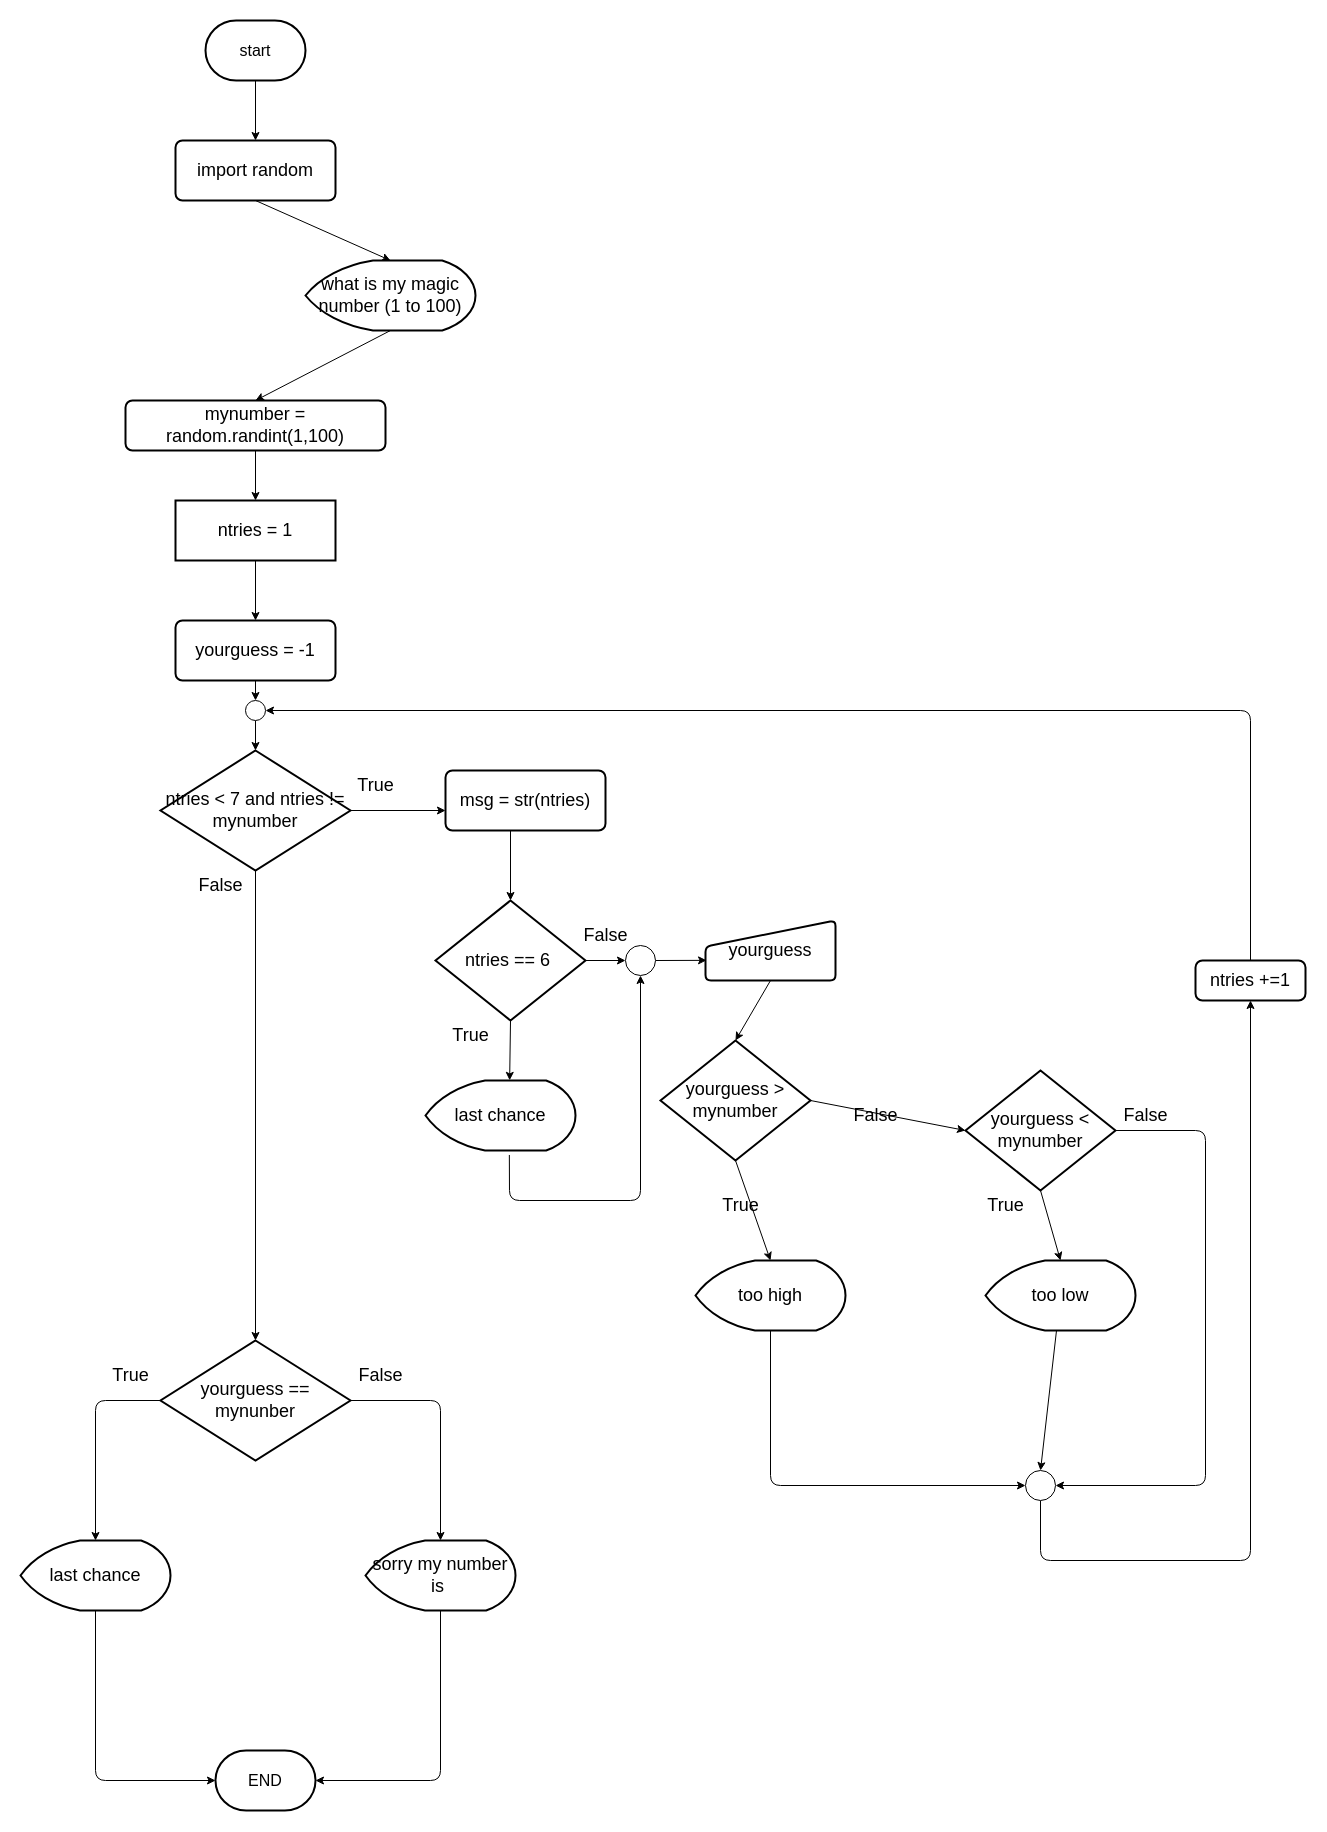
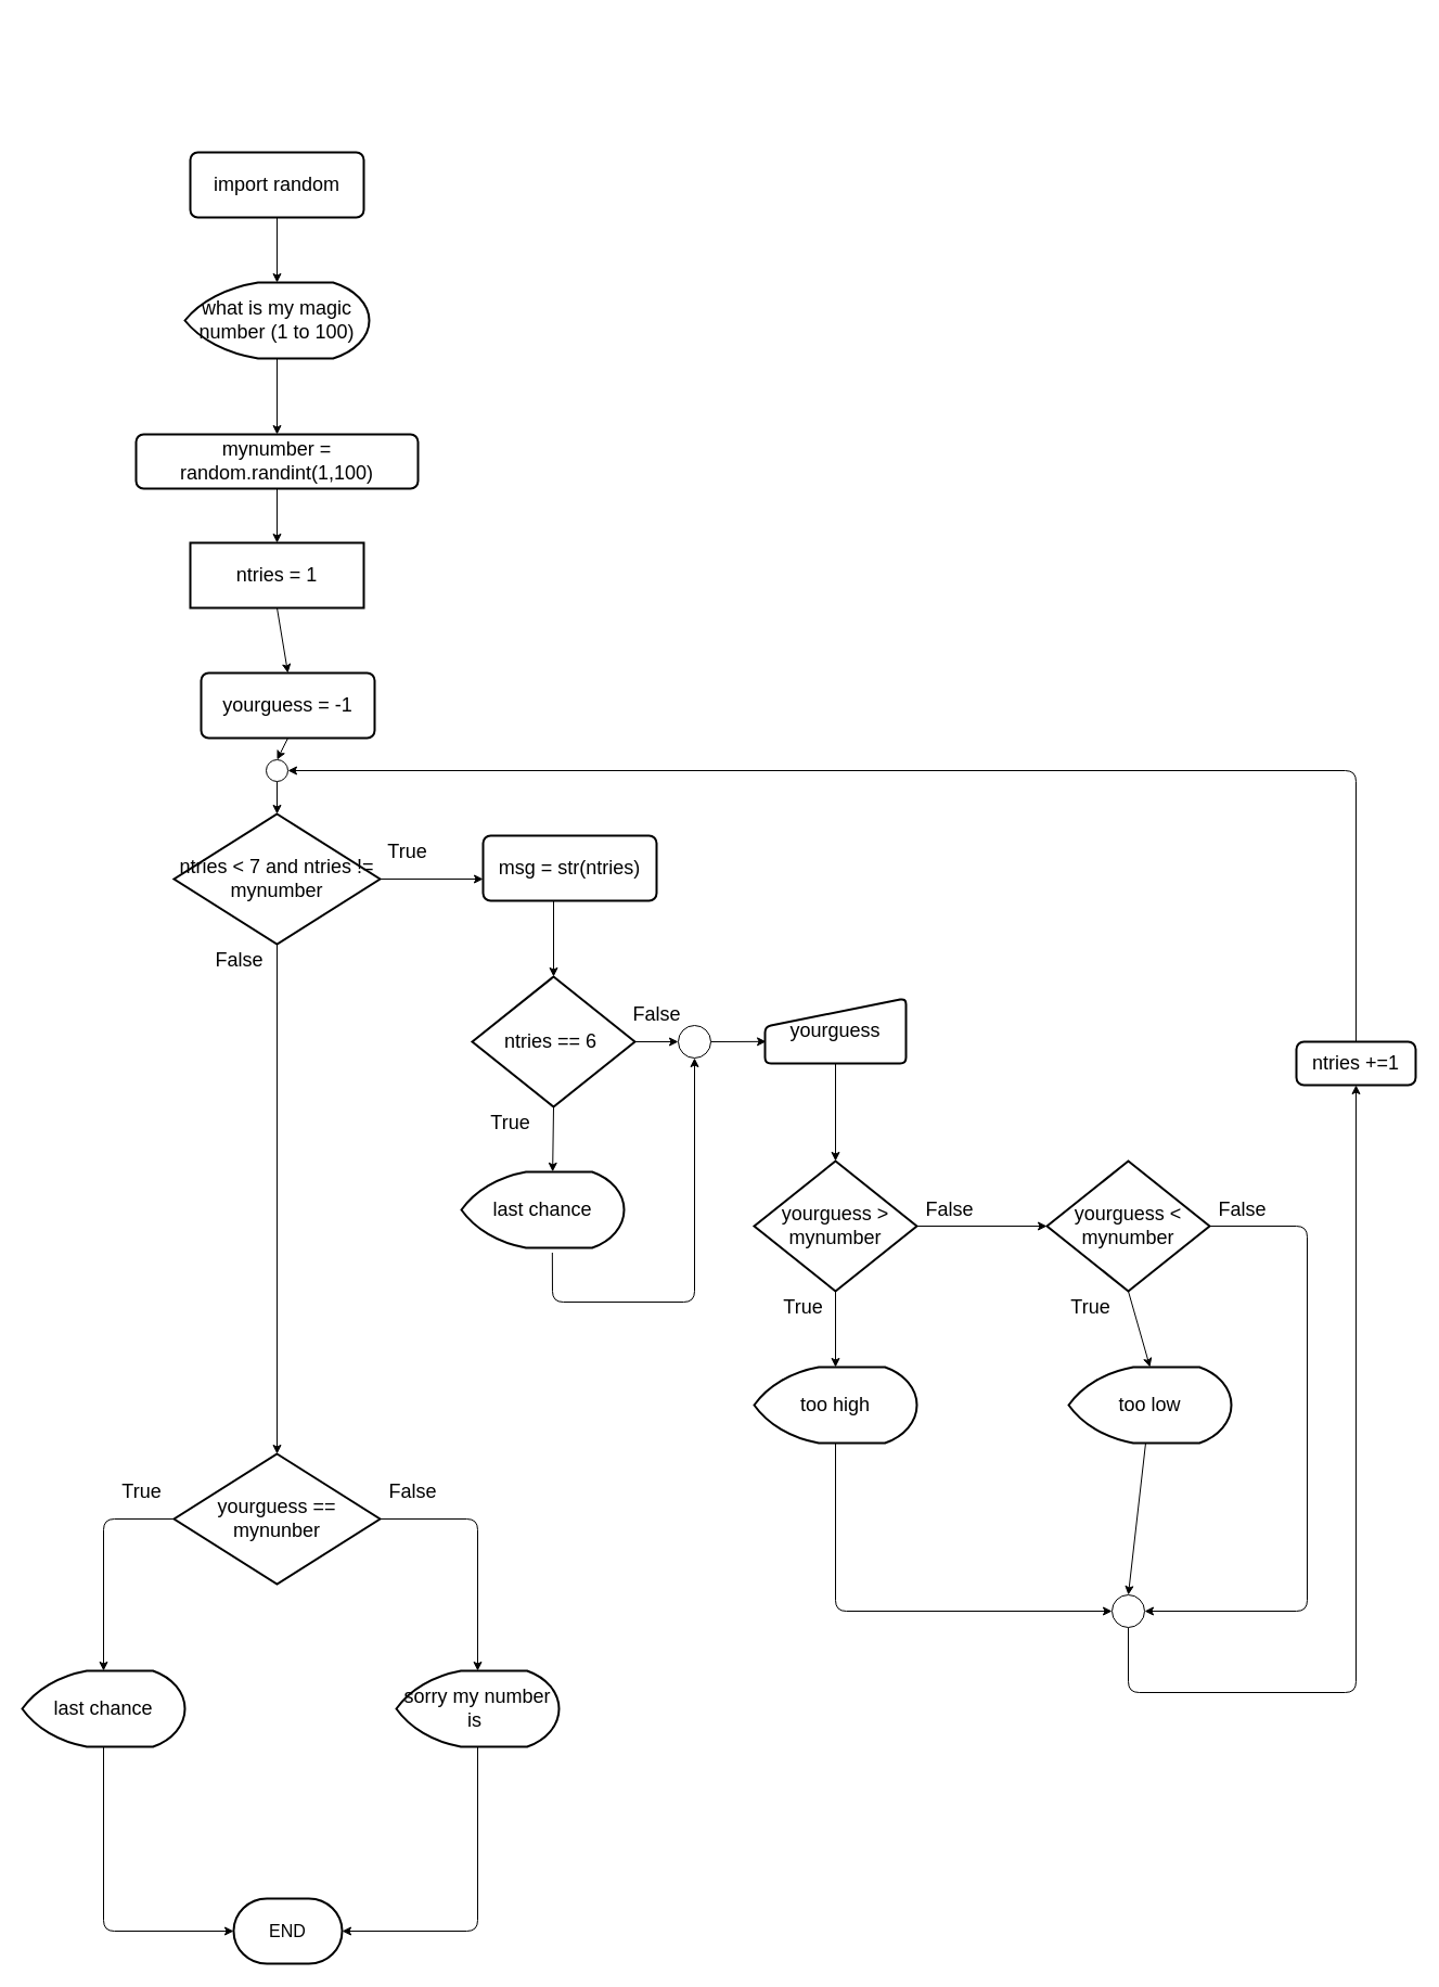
  <mxCell id="0" />
  <mxCell id="1" parent="0" />
- <mxCell id="2" style="edgeStyle=none;html=1;exitX=0.5;exitY=1;exitDx=0;exitDy=0;exitPerimeter=0;entryX=0.5;entryY=0;entryDx=0;entryDy=0;fontSize=18;" edge="1" parent="1" source="3" target="5"><mxGeometry relative="1" as="geometry" /></mxCell>
- <mxCell id="3" value="&lt;font size=&quot;3&quot;&gt;start&lt;br&gt;&lt;/font&gt;" style="strokeWidth=2;html=1;shape=mxgraph.flowchart.terminator;whiteSpace=wrap;" vertex="1" parent="1"><mxGeometry x="205" y="20" width="100" height="60" as="geometry" /></mxCell>
  <mxCell id="4" style="edgeStyle=none;html=1;exitX=0.5;exitY=1;exitDx=0;exitDy=0;entryX=0.5;entryY=0;entryDx=0;entryDy=0;entryPerimeter=0;fontSize=18;" edge="1" parent="1" source="5" target="7"><mxGeometry relative="1" as="geometry" /></mxCell>
  <mxCell id="5" value="import random" style="rounded=1;whiteSpace=wrap;html=1;absoluteArcSize=1;arcSize=14;strokeWidth=2;fontSize=18;" vertex="1" parent="1"><mxGeometry x="175" y="140" width="160" height="60" as="geometry" /></mxCell>
  <mxCell id="6" style="edgeStyle=none;html=1;exitX=0.5;exitY=1;exitDx=0;exitDy=0;exitPerimeter=0;entryX=0.5;entryY=0;entryDx=0;entryDy=0;fontSize=18;" edge="1" parent="1" source="7" target="9"><mxGeometry relative="1" as="geometry" /></mxCell>
- <mxCell id="7" value="what is my magic number (1 to 100)" style="strokeWidth=2;html=1;shape=mxgraph.flowchart.display;whiteSpace=wrap;fontSize=18;" vertex="1" parent="1"><mxGeometry x="305" y="260" width="170" height="70" as="geometry" /></mxCell>
+ <mxCell id="7" value="what is my magic number (1 to 100)" style="strokeWidth=2;html=1;shape=mxgraph.flowchart.display;whiteSpace=wrap;fontSize=18;" vertex="1" parent="1"><mxGeometry x="170" y="260" width="170" height="70" as="geometry" /></mxCell>
  <mxCell id="8" style="edgeStyle=none;html=1;exitX=0.5;exitY=1;exitDx=0;exitDy=0;entryX=0.5;entryY=0;entryDx=0;entryDy=0;fontSize=18;" edge="1" parent="1" source="9" target="11"><mxGeometry relative="1" as="geometry" /></mxCell>
  <mxCell id="9" value="mynumber = random.randint(1,100)" style="rounded=1;whiteSpace=wrap;html=1;absoluteArcSize=1;arcSize=14;strokeWidth=2;fontSize=18;" vertex="1" parent="1"><mxGeometry x="125" y="400" width="260" height="50" as="geometry" /></mxCell>
  <mxCell id="10" style="edgeStyle=none;html=1;exitX=0.5;exitY=1;exitDx=0;exitDy=0;entryX=0.5;entryY=0;entryDx=0;entryDy=0;fontSize=18;" edge="1" parent="1" source="11" target="13"><mxGeometry relative="1" as="geometry" /></mxCell>
  <mxCell id="11" value="ntries = 1" style="whiteSpace=wrap;html=1;absoluteArcSize=1;arcSize=14;strokeWidth=2;fontSize=18;rounded=0;" vertex="1" parent="1"><mxGeometry x="175" y="500" width="160" height="60" as="geometry" /></mxCell>
  <mxCell id="12" style="edgeStyle=none;html=1;exitX=0.5;exitY=1;exitDx=0;exitDy=0;entryX=0.5;entryY=0;entryDx=0;entryDy=0;fontSize=18;" edge="1" parent="1" source="13" target="61"><mxGeometry relative="1" as="geometry" /></mxCell>
- <mxCell id="13" value="yourguess = -1" style="rounded=1;whiteSpace=wrap;html=1;absoluteArcSize=1;arcSize=14;strokeWidth=2;fontSize=18;" vertex="1" parent="1"><mxGeometry x="175" y="620" width="160" height="60" as="geometry" /></mxCell>
+ <mxCell id="13" value="yourguess = -1" style="rounded=1;whiteSpace=wrap;html=1;absoluteArcSize=1;arcSize=14;strokeWidth=2;fontSize=18;" vertex="1" parent="1"><mxGeometry x="185" y="620" width="160" height="60" as="geometry" /></mxCell>
  <mxCell id="14" style="edgeStyle=none;html=1;exitX=1;exitY=0.5;exitDx=0;exitDy=0;exitPerimeter=0;fontSize=18;" edge="1" parent="1" source="16"><mxGeometry relative="1" as="geometry"><mxPoint x="445" y="810" as="targetPoint" /></mxGeometry></mxCell>
  <mxCell id="15" style="edgeStyle=none;html=1;exitX=0.5;exitY=1;exitDx=0;exitDy=0;exitPerimeter=0;entryX=0.5;entryY=0;entryDx=0;entryDy=0;entryPerimeter=0;fontSize=18;" edge="1" parent="1" source="16" target="41"><mxGeometry relative="1" as="geometry" /></mxCell>
  <mxCell id="16" value="ntries &amp;lt; 7 and ntries != mynumber" style="strokeWidth=2;html=1;shape=mxgraph.flowchart.decision;whiteSpace=wrap;fontSize=18;" vertex="1" parent="1"><mxGeometry x="160" y="750" width="190" height="120" as="geometry" /></mxCell>
  <mxCell id="17" style="edgeStyle=none;html=1;exitX=0.5;exitY=1;exitDx=0;exitDy=0;entryX=0.5;entryY=0;entryDx=0;entryDy=0;entryPerimeter=0;fontSize=18;" edge="1" parent="1" target="20"><mxGeometry relative="1" as="geometry"><mxPoint x="510" y="830" as="sourcePoint" /></mxGeometry></mxCell>
  <mxCell id="18" style="edgeStyle=none;html=1;exitX=0.5;exitY=1;exitDx=0;exitDy=0;exitPerimeter=0;entryX=0.561;entryY=-0.002;entryDx=0;entryDy=0;entryPerimeter=0;fontSize=18;" edge="1" parent="1" source="20" target="22"><mxGeometry relative="1" as="geometry" /></mxCell>
  <mxCell id="19" style="edgeStyle=none;html=1;exitX=1;exitY=0.5;exitDx=0;exitDy=0;exitPerimeter=0;entryX=0;entryY=0.5;entryDx=0;entryDy=0;fontSize=18;" edge="1" parent="1" source="20" target="38"><mxGeometry relative="1" as="geometry" /></mxCell>
  <mxCell id="20" value="ntries == 6&amp;nbsp;" style="strokeWidth=2;html=1;shape=mxgraph.flowchart.decision;whiteSpace=wrap;fontSize=18;" vertex="1" parent="1"><mxGeometry x="435" y="900" width="150" height="120" as="geometry" /></mxCell>
  <mxCell id="21" style="edgeStyle=none;html=1;exitX=0.559;exitY=1.064;exitDx=0;exitDy=0;exitPerimeter=0;entryX=0.5;entryY=1;entryDx=0;entryDy=0;fontSize=18;" edge="1" parent="1" source="22" target="38"><mxGeometry relative="1" as="geometry"><Array as="points"><mxPoint x="509" y="1200" /><mxPoint x="640" y="1200" /></Array></mxGeometry></mxCell>
  <mxCell id="22" value="last chance" style="strokeWidth=2;html=1;shape=mxgraph.flowchart.display;whiteSpace=wrap;fontSize=18;" vertex="1" parent="1"><mxGeometry x="425" y="1080" width="150" height="70" as="geometry" /></mxCell>
  <mxCell id="23" style="edgeStyle=none;html=1;exitX=0.5;exitY=1;exitDx=0;exitDy=0;entryX=0.5;entryY=0;entryDx=0;entryDy=0;entryPerimeter=0;fontSize=18;" edge="1" parent="1" source="24" target="27"><mxGeometry relative="1" as="geometry" /></mxCell>
  <mxCell id="24" value="yourguess" style="html=1;strokeWidth=2;shape=manualInput;whiteSpace=wrap;rounded=1;size=26;arcSize=11;fontSize=18;" vertex="1" parent="1"><mxGeometry x="705" y="920" width="130" height="60" as="geometry" /></mxCell>
  <mxCell id="25" style="edgeStyle=none;html=1;exitX=1;exitY=0.5;exitDx=0;exitDy=0;exitPerimeter=0;entryX=0;entryY=0.5;entryDx=0;entryDy=0;entryPerimeter=0;fontSize=18;" edge="1" parent="1" source="27" target="32"><mxGeometry relative="1" as="geometry" /></mxCell>
  <mxCell id="26" style="edgeStyle=none;html=1;exitX=0.5;exitY=1;exitDx=0;exitDy=0;exitPerimeter=0;entryX=0.5;entryY=0;entryDx=0;entryDy=0;entryPerimeter=0;fontSize=18;" edge="1" parent="1" source="27" target="29"><mxGeometry relative="1" as="geometry" /></mxCell>
- <mxCell id="27" value="yourguess &amp;gt; mynumber" style="strokeWidth=2;html=1;shape=mxgraph.flowchart.decision;whiteSpace=wrap;fontSize=18;" vertex="1" parent="1"><mxGeometry x="660" y="1040" width="150" height="120" as="geometry" /></mxCell>
+ <mxCell id="27" value="yourguess &amp;gt; mynumber" style="strokeWidth=2;html=1;shape=mxgraph.flowchart.decision;whiteSpace=wrap;fontSize=18;" vertex="1" parent="1"><mxGeometry x="695" y="1070" width="150" height="120" as="geometry" /></mxCell>
  <mxCell id="28" style="edgeStyle=none;html=1;exitX=0.5;exitY=1;exitDx=0;exitDy=0;exitPerimeter=0;entryX=0;entryY=0.5;entryDx=0;entryDy=0;fontSize=18;" edge="1" parent="1" source="29" target="56"><mxGeometry relative="1" as="geometry"><Array as="points"><mxPoint x="770" y="1485" /></Array></mxGeometry></mxCell>
  <mxCell id="29" value="too high" style="strokeWidth=2;html=1;shape=mxgraph.flowchart.display;whiteSpace=wrap;fontSize=18;" vertex="1" parent="1"><mxGeometry x="695" y="1260" width="150" height="70" as="geometry" /></mxCell>
  <mxCell id="30" style="edgeStyle=none;html=1;exitX=0.5;exitY=1;exitDx=0;exitDy=0;exitPerimeter=0;entryX=0.5;entryY=0;entryDx=0;entryDy=0;entryPerimeter=0;fontSize=18;" edge="1" parent="1" source="32" target="34"><mxGeometry relative="1" as="geometry" /></mxCell>
  <mxCell id="31" style="edgeStyle=none;html=1;exitX=1;exitY=0.5;exitDx=0;exitDy=0;exitPerimeter=0;entryX=1;entryY=0.5;entryDx=0;entryDy=0;fontSize=18;" edge="1" parent="1" source="32" target="56"><mxGeometry relative="1" as="geometry"><Array as="points"><mxPoint x="1205" y="1130" /><mxPoint x="1205" y="1485" /></Array></mxGeometry></mxCell>
  <mxCell id="32" value="yourguess &amp;lt; mynumber" style="strokeWidth=2;html=1;shape=mxgraph.flowchart.decision;whiteSpace=wrap;fontSize=18;" vertex="1" parent="1"><mxGeometry x="965" y="1070" width="150" height="120" as="geometry" /></mxCell>
  <mxCell id="33" style="edgeStyle=none;html=1;entryX=0.5;entryY=0;entryDx=0;entryDy=0;fontSize=18;" edge="1" parent="1" source="34" target="56"><mxGeometry relative="1" as="geometry" /></mxCell>
  <mxCell id="34" value="too low" style="strokeWidth=2;html=1;shape=mxgraph.flowchart.display;whiteSpace=wrap;fontSize=18;" vertex="1" parent="1"><mxGeometry x="985" y="1260" width="150" height="70" as="geometry" /></mxCell>
  <mxCell id="35" style="edgeStyle=none;html=1;exitX=0.5;exitY=0;exitDx=0;exitDy=0;entryX=1;entryY=0.5;entryDx=0;entryDy=0;fontSize=18;" edge="1" parent="1" source="36" target="61"><mxGeometry relative="1" as="geometry"><Array as="points"><mxPoint x="1250" y="710" /></Array></mxGeometry></mxCell>
  <mxCell id="36" value="ntries +=1" style="rounded=1;whiteSpace=wrap;html=1;absoluteArcSize=1;arcSize=14;strokeWidth=2;fontSize=18;" vertex="1" parent="1"><mxGeometry x="1195" y="960" width="110" height="40" as="geometry" /></mxCell>
  <mxCell id="37" style="edgeStyle=none;html=1;exitX=1;exitY=0.5;exitDx=0;exitDy=0;entryX=0.008;entryY=0.664;entryDx=0;entryDy=0;fontSize=18;entryPerimeter=0;" edge="1" parent="1" source="38" target="24"><mxGeometry relative="1" as="geometry" /></mxCell>
  <mxCell id="38" value="" style="ellipse;whiteSpace=wrap;html=1;aspect=fixed;fontSize=18;" vertex="1" parent="1"><mxGeometry x="625" y="945" width="30" height="30" as="geometry" /></mxCell>
  <mxCell id="39" style="edgeStyle=none;html=1;exitX=1;exitY=0.5;exitDx=0;exitDy=0;exitPerimeter=0;entryX=0.5;entryY=0;entryDx=0;entryDy=0;entryPerimeter=0;fontSize=18;" edge="1" parent="1" source="41" target="45"><mxGeometry relative="1" as="geometry"><Array as="points"><mxPoint x="440" y="1400" /></Array></mxGeometry></mxCell>
  <mxCell id="40" style="edgeStyle=none;html=1;exitX=0;exitY=0.5;exitDx=0;exitDy=0;exitPerimeter=0;entryX=0.5;entryY=0;entryDx=0;entryDy=0;entryPerimeter=0;fontSize=18;" edge="1" parent="1" source="41" target="43"><mxGeometry relative="1" as="geometry"><Array as="points"><mxPoint x="95" y="1400" /></Array></mxGeometry></mxCell>
  <mxCell id="41" value="yourguess == mynunber" style="strokeWidth=2;html=1;shape=mxgraph.flowchart.decision;whiteSpace=wrap;fontSize=18;" vertex="1" parent="1"><mxGeometry x="160" y="1340" width="190" height="120" as="geometry" /></mxCell>
  <mxCell id="42" style="edgeStyle=none;html=1;exitX=0.5;exitY=1;exitDx=0;exitDy=0;exitPerimeter=0;entryX=0;entryY=0.5;entryDx=0;entryDy=0;entryPerimeter=0;fontSize=18;" edge="1" parent="1" source="43" target="46"><mxGeometry relative="1" as="geometry"><Array as="points"><mxPoint x="95" y="1780" /></Array></mxGeometry></mxCell>
  <mxCell id="43" value="last chance" style="strokeWidth=2;html=1;shape=mxgraph.flowchart.display;whiteSpace=wrap;fontSize=18;" vertex="1" parent="1"><mxGeometry x="20" y="1540" width="150" height="70" as="geometry" /></mxCell>
  <mxCell id="44" style="edgeStyle=none;html=1;exitX=0.5;exitY=1;exitDx=0;exitDy=0;exitPerimeter=0;entryX=1;entryY=0.5;entryDx=0;entryDy=0;entryPerimeter=0;fontSize=18;" edge="1" parent="1" source="45" target="46"><mxGeometry relative="1" as="geometry"><Array as="points"><mxPoint x="440" y="1780" /></Array></mxGeometry></mxCell>
  <mxCell id="45" value="sorry my number is&amp;nbsp;" style="strokeWidth=2;html=1;shape=mxgraph.flowchart.display;whiteSpace=wrap;fontSize=18;" vertex="1" parent="1"><mxGeometry x="365" y="1540" width="150" height="70" as="geometry" /></mxCell>
  <mxCell id="46" value="&lt;font size=&quot;3&quot;&gt;END&lt;br&gt;&lt;/font&gt;" style="strokeWidth=2;html=1;shape=mxgraph.flowchart.terminator;whiteSpace=wrap;" vertex="1" parent="1"><mxGeometry x="215" y="1750" width="100" height="60" as="geometry" /></mxCell>
  <mxCell id="47" value="True" style="text;html=1;resizable=0;autosize=1;align=center;verticalAlign=middle;points=[];fillColor=none;strokeColor=none;rounded=0;fontSize=18;" vertex="1" parent="1"><mxGeometry x="350" y="770" width="50" height="30" as="geometry" /></mxCell>
  <mxCell id="48" value="False" style="text;html=1;resizable=0;autosize=1;align=center;verticalAlign=middle;points=[];fillColor=none;strokeColor=none;rounded=0;fontSize=18;" vertex="1" parent="1"><mxGeometry x="190" y="870" width="60" height="30" as="geometry" /></mxCell>
  <mxCell id="49" value="False" style="text;html=1;resizable=0;autosize=1;align=center;verticalAlign=middle;points=[];fillColor=none;strokeColor=none;rounded=0;fontSize=18;" vertex="1" parent="1"><mxGeometry x="350" y="1360" width="60" height="30" as="geometry" /></mxCell>
  <mxCell id="50" value="True" style="text;html=1;resizable=0;autosize=1;align=center;verticalAlign=middle;points=[];fillColor=none;strokeColor=none;rounded=0;fontSize=18;" vertex="1" parent="1"><mxGeometry x="105" y="1360" width="50" height="30" as="geometry" /></mxCell>
  <mxCell id="51" value="True" style="text;html=1;resizable=0;autosize=1;align=center;verticalAlign=middle;points=[];fillColor=none;strokeColor=none;rounded=0;fontSize=18;" vertex="1" parent="1"><mxGeometry x="445" y="1020" width="50" height="30" as="geometry" /></mxCell>
  <mxCell id="52" value="False" style="text;html=1;resizable=0;autosize=1;align=center;verticalAlign=middle;points=[];fillColor=none;strokeColor=none;rounded=0;fontSize=18;" vertex="1" parent="1"><mxGeometry x="575" y="920" width="60" height="30" as="geometry" /></mxCell>
  <mxCell id="53" value="False" style="text;html=1;resizable=0;autosize=1;align=center;verticalAlign=middle;points=[];fillColor=none;strokeColor=none;rounded=0;fontSize=18;" vertex="1" parent="1"><mxGeometry x="845" y="1100" width="60" height="30" as="geometry" /></mxCell>
  <mxCell id="54" value="True" style="text;html=1;resizable=0;autosize=1;align=center;verticalAlign=middle;points=[];fillColor=none;strokeColor=none;rounded=0;fontSize=18;" vertex="1" parent="1"><mxGeometry x="715" y="1190" width="50" height="30" as="geometry" /></mxCell>
  <mxCell id="55" style="edgeStyle=none;html=1;exitX=0.5;exitY=1;exitDx=0;exitDy=0;entryX=0.5;entryY=1;entryDx=0;entryDy=0;fontSize=18;" edge="1" parent="1" source="56" target="36"><mxGeometry relative="1" as="geometry"><Array as="points"><mxPoint x="1040" y="1560" /><mxPoint x="1250" y="1560" /></Array></mxGeometry></mxCell>
  <mxCell id="56" value="" style="ellipse;whiteSpace=wrap;html=1;aspect=fixed;fontSize=18;" vertex="1" parent="1"><mxGeometry x="1025" y="1470" width="30" height="30" as="geometry" /></mxCell>
  <mxCell id="57" value="True" style="text;html=1;resizable=0;autosize=1;align=center;verticalAlign=middle;points=[];fillColor=none;strokeColor=none;rounded=0;fontSize=18;" vertex="1" parent="1"><mxGeometry x="980" y="1190" width="50" height="30" as="geometry" /></mxCell>
  <mxCell id="58" value="False" style="text;html=1;resizable=0;autosize=1;align=center;verticalAlign=middle;points=[];fillColor=none;strokeColor=none;rounded=0;fontSize=18;" vertex="1" parent="1"><mxGeometry x="1115" y="1100" width="60" height="30" as="geometry" /></mxCell>
  <mxCell id="59" value="msg = str(ntries)" style="rounded=1;whiteSpace=wrap;html=1;absoluteArcSize=1;arcSize=14;strokeWidth=2;fontSize=18;" vertex="1" parent="1"><mxGeometry x="445" y="770" width="160" height="60" as="geometry" /></mxCell>
  <mxCell id="60" style="edgeStyle=none;html=1;exitX=0.5;exitY=1;exitDx=0;exitDy=0;entryX=0.5;entryY=0;entryDx=0;entryDy=0;entryPerimeter=0;fontSize=18;" edge="1" parent="1" source="61" target="16"><mxGeometry relative="1" as="geometry" /></mxCell>
  <mxCell id="61" value="" style="ellipse;whiteSpace=wrap;html=1;aspect=fixed;fontSize=18;" vertex="1" parent="1"><mxGeometry x="245" y="700" width="20" height="20" as="geometry" /></mxCell>
